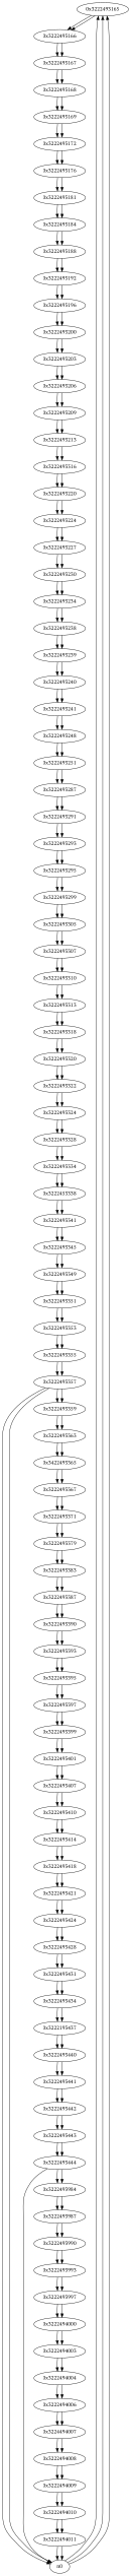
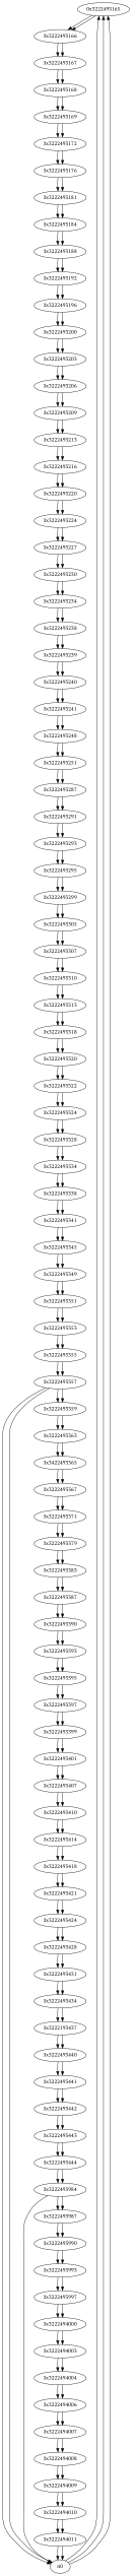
  digraph {
    fontname="PT Serif"
    node [fontname="PT Serif"]
    edge [fontname="PT Serif"]
    n1 [label="0x3222493165"]
    n2 [label="0x3222493166"]
    n3 [label="0x3222493167"]
    n4 [label="0x3222493168"]
    n5 [label="0x3222493169"]
    n6 [label="0x3222493172"]
    n7 [label="0x3222493176"]
    n8 [label="0x3222493181"]
    n9 [label="0x3222493184"]
    n10 [label="0x3222493188"]
    n11 [label="0x3222493192"]
    n12 [label="0x3222493196"]
    n13 [label="0x3222493200"]
    n14 [label="0x3222493203"]
    n15 [label="0x3222493206"]
    n16 [label="0x3222493209"]
    n17 [label="0x3222493213"]
-   n18 [label="0x3222493316"]
+   n18 [label="0x3222493216"]
    n19 [label="0x3222493220"]
    n20 [label="0x3222493224"]
    n21 [label="0x3222493227"]
    n22 [label="0x3222493230"]
    n23 [label="0x3222493234"]
    n24 [label="0x3222493238"]
    n25 [label="0x3222493239"]
    n26 [label="0x3222493240"]
    n27 [label="0x3222493241"]
    n28 [label="0x3222493248"]
    n29 [label="0x3222493251"]
    n30 [label="0x3222493287"]
    n31 [label="0x3222493291"]
    n32 [label="0x3222493293"]
    n33 [label="0x3222493295"]
    n34 [label="0x3222493299"]
    n35 [label="0x3222493305"]
    n36 [label="0x3222493307"]
    n37 [label="0x3222493310"]
    n38 [label="0x3222493313"]
    n39 [label="0x3222493318"]
    n40 [label="0x3222493320"]
    n41 [label="0x3222493322"]
    n42 [label="0x3222493324"]
    n43 [label="0x3222493328"]
    n44 [label="0x3222493334"]
-   n45 [label="0x3222453338"]
+   n45 [label="0x3222493338"]
    n46 [label="0x3222493341"]
    n47 [label="0x3222493345"]
    n48 [label="0x3222493349"]
    n49 [label="0x3222493351"]
    n50 [label="0x3222493353"]
    n51 [label="0x3222493355"]
    n0
    n52 [label="0x3222493357"]
    n53 [label="0x3222493359"]
    n54 [label="0x3222493363"]
    n55 [label="0x3422493365"]
    n56 [label="0x3222493367"]
    n57 [label="0x3222493371"]
    n58 [label="0x3222493379"]
    n59 [label="0x3222493383"]
    n60 [label="0x3222493387"]
    n61 [label="0x3222493390"]
    n62 [label="0x3222493393"]
    n63 [label="0x3222493395"]
    n64 [label="0x3222493397"]
    n65 [label="0x3222493399"]
    n66 [label="0x3222493401"]
    n67 [label="0x3222493407"]
    n68 [label="0x3222493410"]
    n69 [label="0x3222493414"]
    n70 [label="0x3222493418"]
    n71 [label="0x3222493421"]
    n72 [label="0x3222493424"]
    n73 [label="0x3222493428"]
    n74 [label="0x3222493431"]
    n75 [label="0x3222493434"]
    n76 [label="0x3222193437"]
    n77 [label="0x3222493440"]
    n78 [label="0x3222493441"]
    n79 [label="0x3222493442"]
    n80 [label="0x3222493443"]
    n81 [label="0x3222493444"]
    n82 [label="0x3222493984"]
    n83 [label="0x3222493987"]
    n84 [label="0x3222493990"]
    n85 [label="0x3222493993"]
    n86 [label="0x3222493997"]
    n87 [label="0x3222494000"]
    n88 [label="0x3222494003"]
    n89 [label="0x3222494004"]
    n90 [label="0x3222494006"]
-   n91 [label="0x3224494007"]
+   n91 [label="0x3222494007"]
    n92 [label="0x3222494008"]
    n93 [label="0x3222494009"]
    n94 [label="0x3222494010"]
    n95 [label="0x3222494011"]
    n1 -> n2
    n1 -> n2
    n2 -> n3
    n2 -> n3
    n3 -> n4
    n3 -> n4
    n4 -> n5
    n4 -> n5
    n5 -> n6
    n5 -> n6
    n6 -> n7
    n6 -> n7
    n7 -> n8
    n7 -> n8
    n8 -> n9
    n8 -> n9
    n9 -> n10
    n9 -> n10
    n10 -> n11
    n10 -> n11
    n11 -> n12
    n11 -> n12
    n12 -> n13
    n12 -> n13
    n13 -> n14
    n13 -> n14
    n14 -> n15
    n14 -> n15
    n15 -> n16
    n15 -> n16
    n16 -> n17
    n16 -> n17
    n17 -> n18
    n17 -> n18
    n18 -> n19
    n18 -> n19
    n19 -> n20
    n19 -> n20
    n20 -> n21
    n20 -> n21
    n21 -> n22
    n21 -> n22
    n22 -> n23
    n22 -> n23
    n23 -> n24
    n23 -> n24
    n24 -> n25
    n24 -> n25
    n25 -> n26
    n25 -> n26
    n26 -> n27
    n26 -> n27
    n27 -> n28
    n27 -> n28
    n28 -> n29
    n28 -> n29
    n29 -> n30
    n29 -> n30
    n30 -> n31
    n30 -> n31
    n31 -> n32
    n31 -> n32
    n32 -> n33
    n32 -> n33
    n33 -> n34
    n33 -> n34
    n34 -> n35
    n34 -> n35
    n35 -> n36
    n35 -> n36
    n36 -> n37
    n36 -> n37
    n37 -> n38
    n37 -> n38
    n38 -> n39
    n38 -> n39
    n39 -> n40
    n39 -> n40
    n40 -> n41
    n40 -> n41
    n41 -> n42
    n41 -> n42
    n42 -> n43
    n42 -> n43
    n43 -> n44
    n43 -> n44
    n44 -> n45
    n44 -> n45
    n45 -> n46
    n45 -> n46
    n46 -> n47
    n46 -> n47
    n47 -> n48
    n47 -> n48
    n48 -> n49
    n48 -> n49
    n49 -> n50
    n49 -> n50
    n50 -> n51
    n50 -> n51
    n51 -> n52
    n51 -> n52
    n0 -> n1
    n0 -> n1
    n0 -> n1
    n52 -> n0
    n52 -> n0
    n52 -> n53
    n52 -> n53
    n53 -> n54
    n53 -> n54
    n54 -> n55
    n54 -> n55
    n55 -> n56
    n55 -> n56
    n56 -> n57
    n56 -> n57
    n57 -> n58
    n57 -> n58
    n58 -> n59
    n58 -> n59
    n59 -> n60
    n59 -> n60
    n60 -> n61
    n60 -> n61
    n61 -> n62
    n61 -> n62
    n62 -> n63
    n62 -> n63
    n63 -> n64
    n63 -> n64
    n64 -> n65
    n64 -> n65
    n65 -> n66
    n65 -> n66
    n66 -> n67
    n66 -> n67
    n67 -> n68
    n67 -> n68
    n68 -> n69
    n68 -> n69
    n69 -> n70
    n69 -> n70
    n70 -> n71
    n70 -> n71
    n71 -> n72
    n71 -> n72
    n72 -> n73
    n72 -> n73
    n73 -> n74
    n73 -> n74
    n74 -> n75
    n74 -> n75
    n75 -> n76
    n75 -> n76
    n76 -> n77
    n76 -> n77
    n77 -> n78
    n77 -> n78
    n78 -> n79
    n78 -> n79
    n79 -> n80
    n79 -> n80
    n80 -> n81
    n80 -> n81
-   n81 -> n0
+   n82 -> n0
    n81 -> n82
    n81 -> n82
    n82 -> n83
    n82 -> n83
    n83 -> n84
    n83 -> n84
    n84 -> n85
    n84 -> n85
    n85 -> n86
    n85 -> n86
    n86 -> n87
    n86 -> n87
    n87 -> n88
    n87 -> n88
    n88 -> n89
    n88 -> n89
    n89 -> n90
    n89 -> n90
    n90 -> n91
    n90 -> n91
    n91 -> n92
    n91 -> n92
    n92 -> n93
    n92 -> n93
    n93 -> n94
    n93 -> n94
    n94 -> n95
    n94 -> n95
    n95 -> n0
    n95 -> n0
  }
